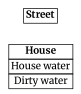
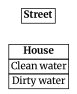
  digraph {
    rankdir=LR
    fontname=Merriweather
    node [shape=plaintext fontname=Merriweather]
-   n1 [label=< <table border="0" cellborder="1" cellspacing="0">   <th><td><b>House</b></td></th>   <tr><td port="cw">House water</td></tr>   <tr><td port="dw">Dirty water</td></tr> </table>>]
+   n1 [label=< <table border="0" cellborder="1" cellspacing="0">   <th><td><b>House</b></td></th>   <tr><td port="cw">Clean water</td></tr>   <tr><td port="dw">Dirty water</td></tr> </table>>]
    n2 [label=< <table border="0" cellborder="1" cellspacing="0">   <th><td><b>Street</b></td></th> </table>>]
  }
